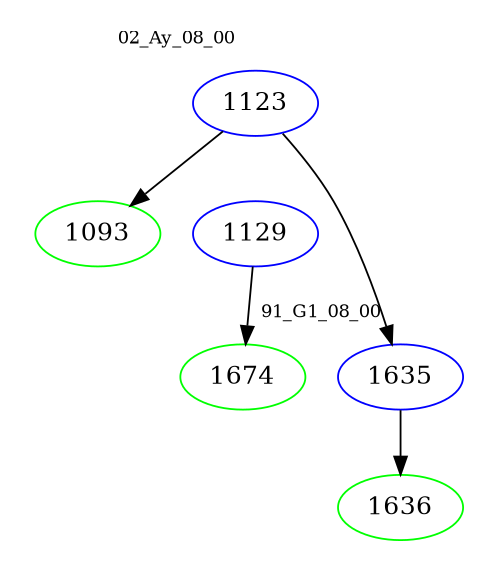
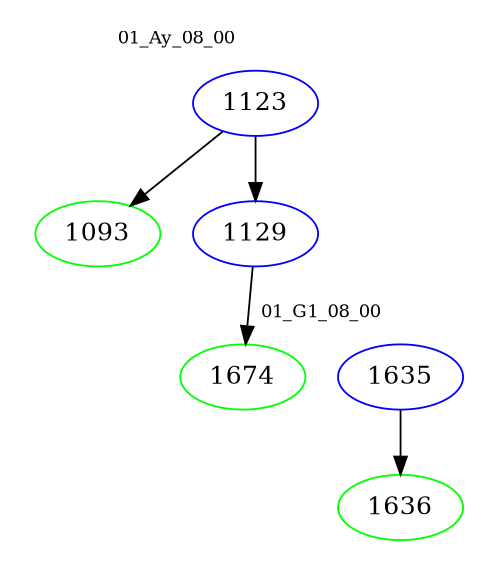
  digraph {
    node [color=blue]
    edge [color=black]
    n1 [label=1123]
    n2 [color=green label=1093]
    n3 [label=1129]
    n4 [label=1635]
    n5 [color=green label=1636]
    n6 [color=green label=1674]
    subgraph cluster_1 {
      color=white
      fontsize=10
-     label="02_Ay_08_00"
+     label="01_Ay_08_00"
      n1
      n2
      n3
    }
    subgraph cluster_2 {
      color=white
      fontsize=10
-     label="91_G1_08_00"
+     label="01_G1_08_00"
      n4
      n5
      n6
    }
    n1 -> n2
-   n1 -> n4
+   n1 -> n3
    n3 -> n6
    n4 -> n5
  }
